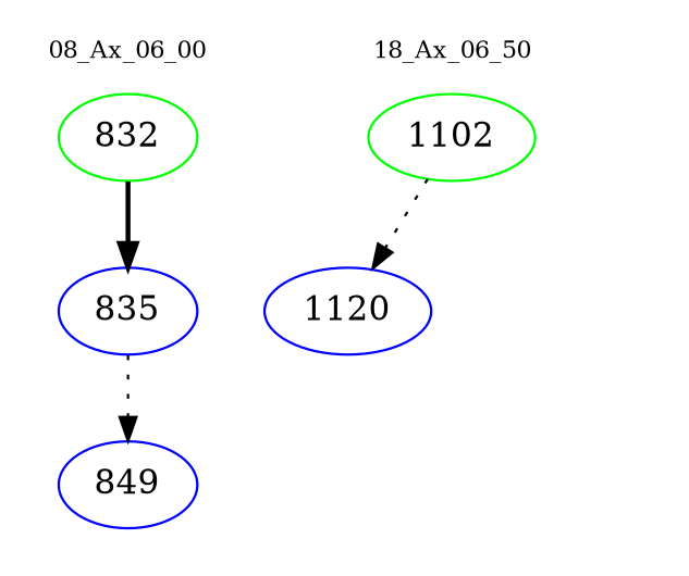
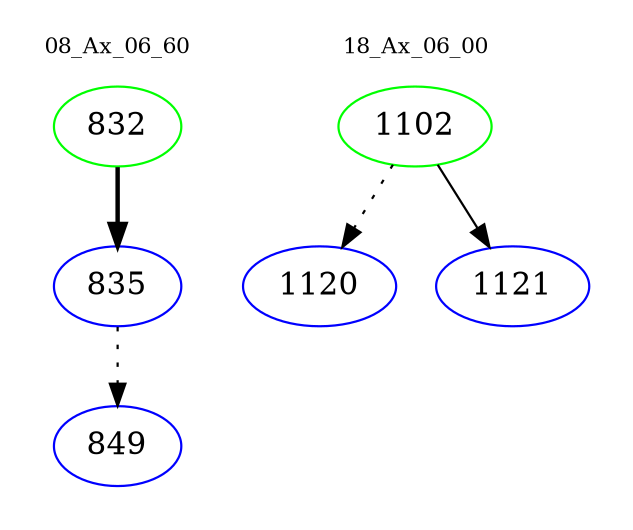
  digraph {
    node [color=blue]
    edge [color=black style=dotted]
    n1 [color=green label=832]
    n2 [label=835]
    n3 [label=849]
    n4 [color=green label=1102]
    n5 [label=1120]
+   n6 [label=1121]
    subgraph cluster_1 {
      color=white
      fontsize=10
-     label="08_Ax_06_00"
+     label="08_Ax_06_60"
      n1
      n2
      n3
    }
    subgraph cluster_2 {
      color=white
      fontsize=10
-     label="18_Ax_06_50"
+     label="18_Ax_06_00"
      n4
      n5
+     n6
    }
    n1 -> n2 [style=bold]
    n2 -> n3
    n4 -> n5
+   n4 -> n6 [style=solid]
  }
